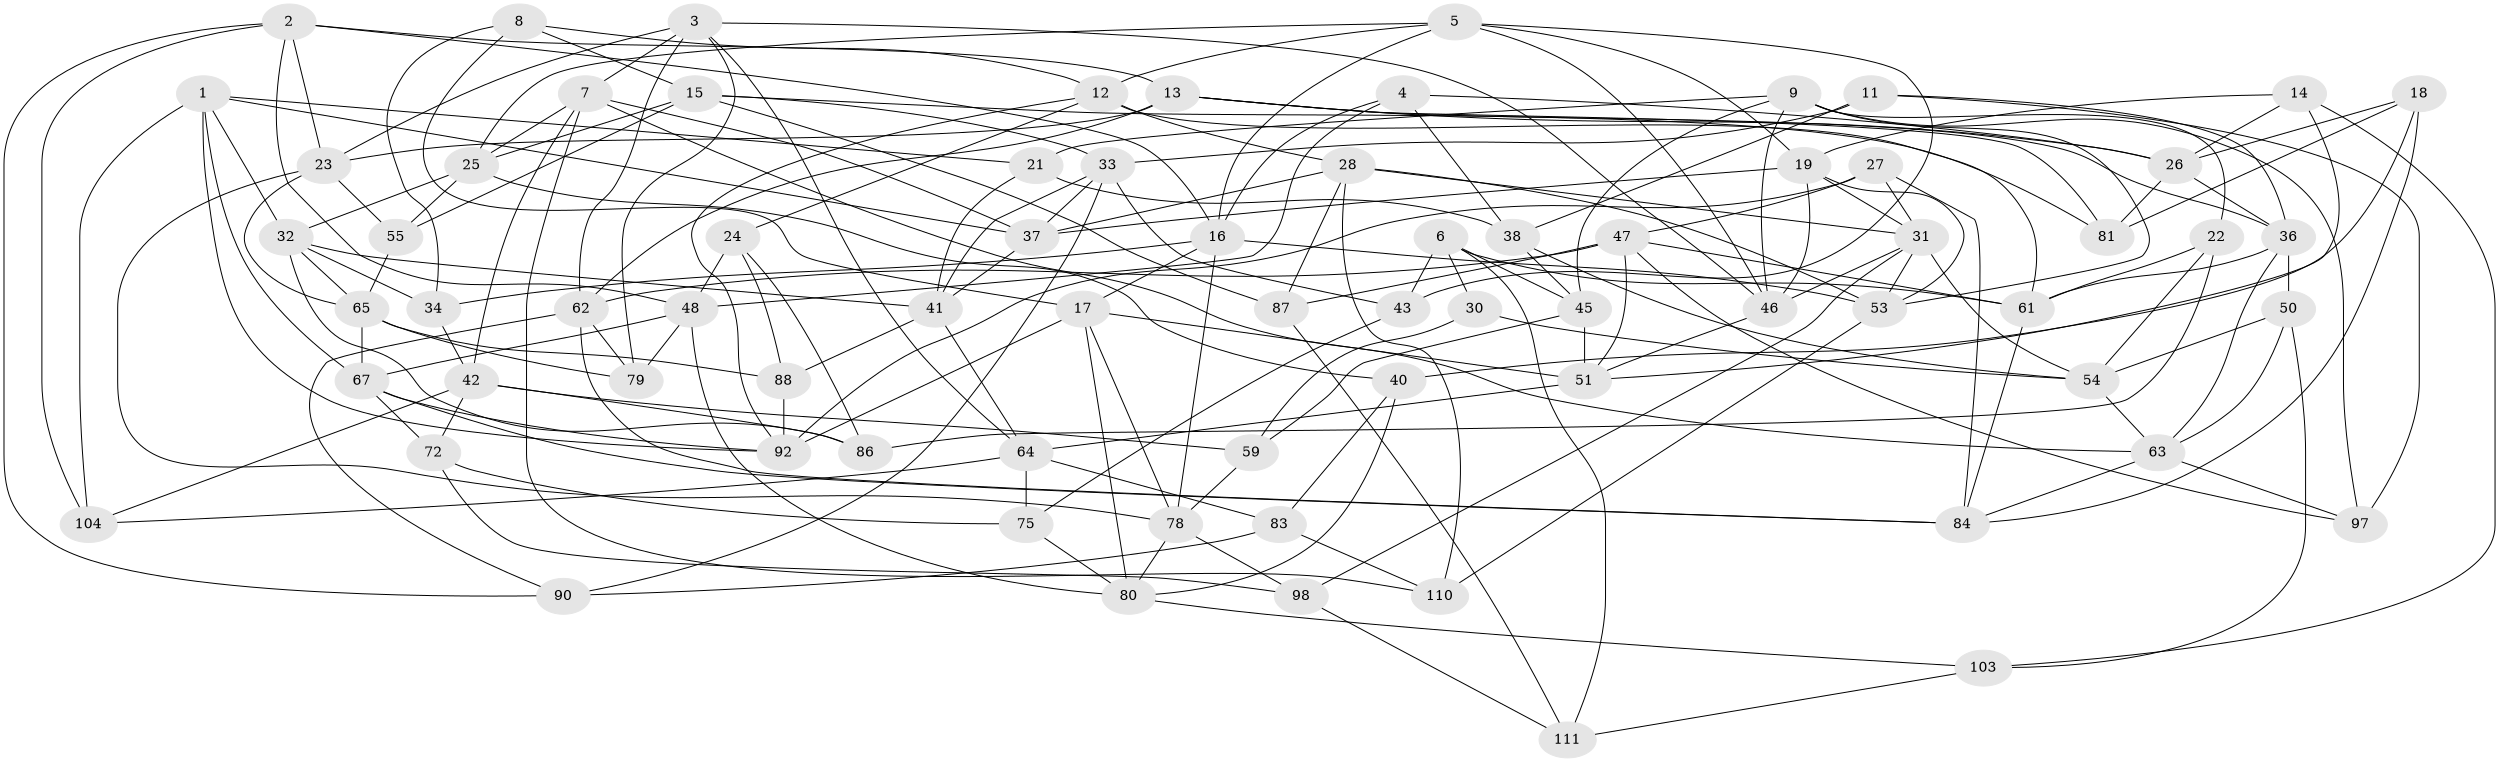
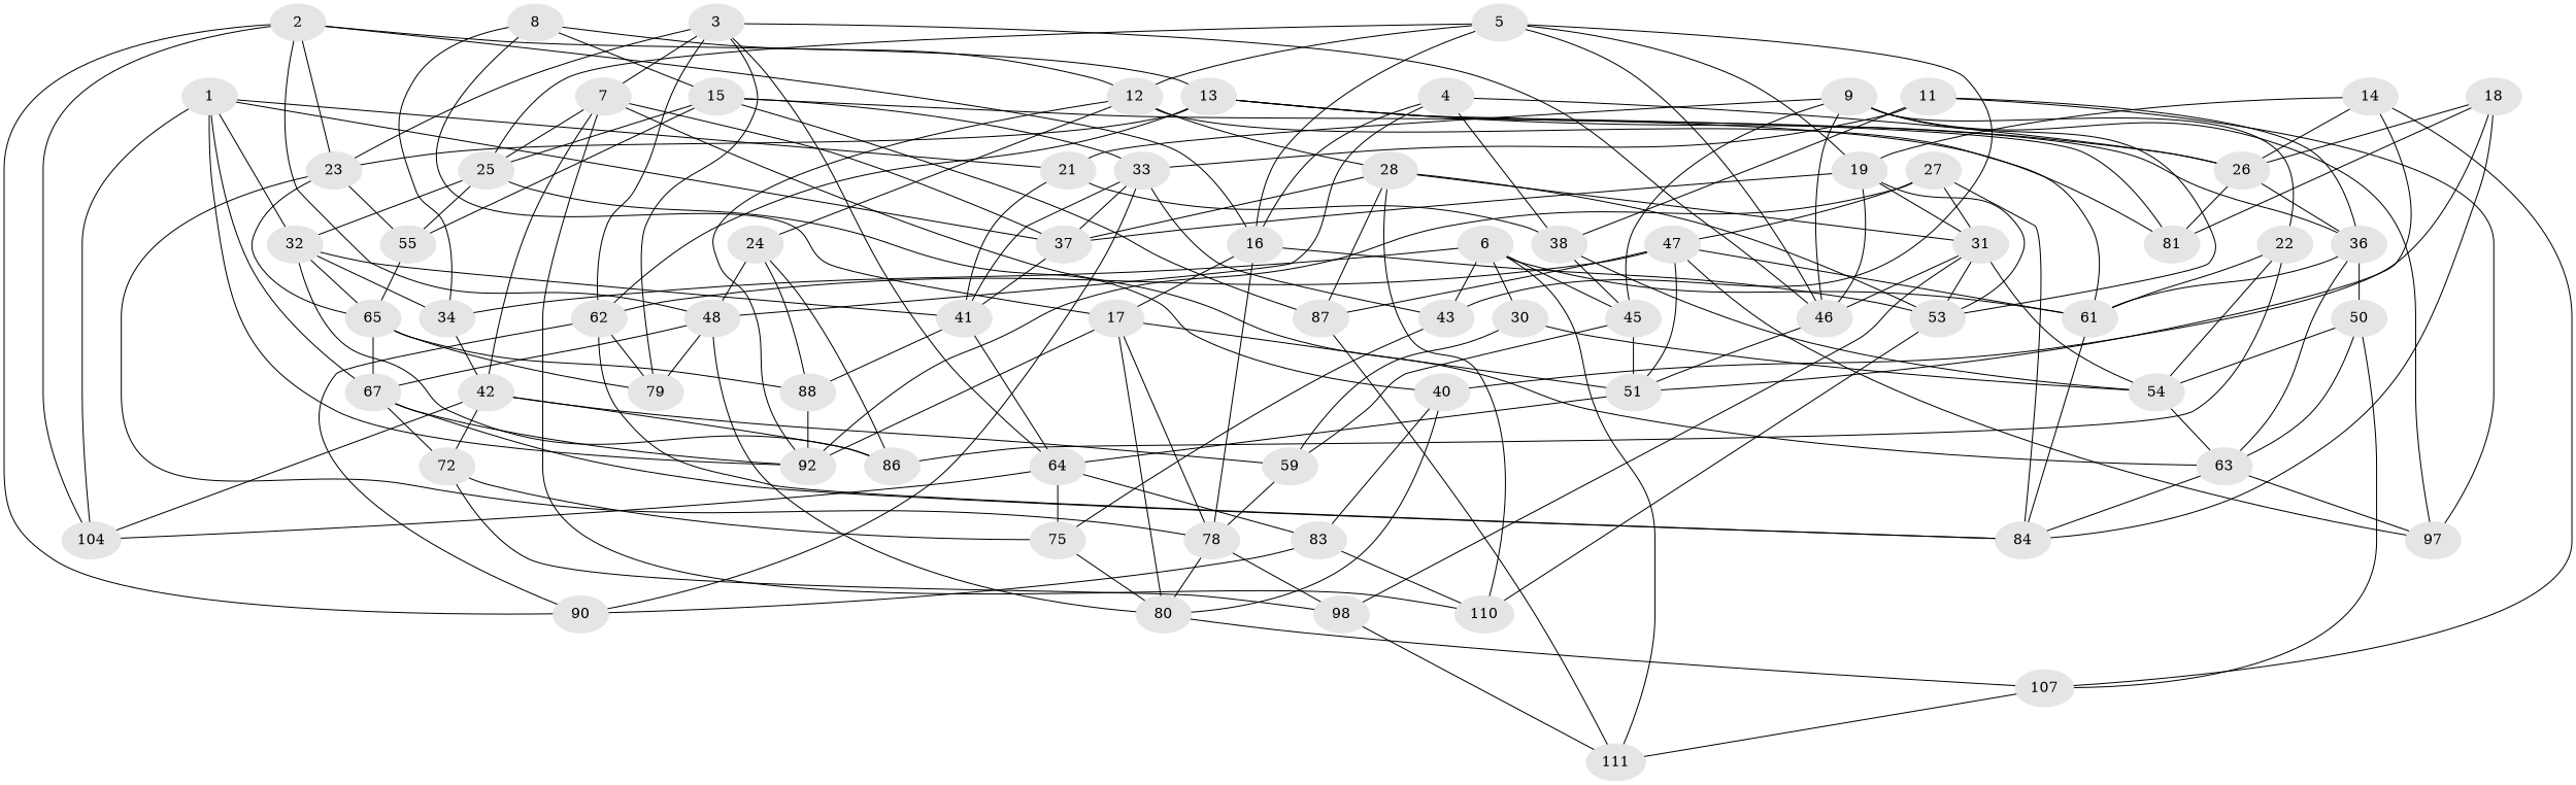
  graph {
    fontname="DejaVu Serif"
    node [color=gray90 fontname="DejaVu Serif" style=filled]
    edge [fontname="DejaVu Serif"]
    1 [super="+102"]
    21
    32 [super="+73"]
    37 [super="+113"]
    67 [super="+114"]
    92 [super="+115"]
    104
    38 [super="+89"]
    41 [super="+71"]
    34
    86
    65 [super="+96"]
    84 [super="+99"]
    72
    2 [super="+10"]
    13 [super="+105"]
    16 [super="+108"]
    23 [super="+39"]
    48 [super="+93"]
    90
    62 [super="+101"]
    26 [super="+66"]
    36 [super="+56"]
    81
    17 [super="+20"]
    53 [super="+103"]
    78 [super="+109"]
    55
    79
    80 [super="+82"]
    3 [super="+94"]
    7 [super="+69"]
    46 [super="+57"]
    64 [super="+106"]
    25 [super="+85"]
    42 [super="+112"]
    63 [super="+77"]
    110
    51 [super="+52"]
    83
    75
    4
    45 [super="+70"]
    54 [super="+74"]
    5 [super="+68"]
    12 [super="+60"]
    19 [super="+35"]
    43
    61 [super="+100"]
    24
    28 [super="+58"]
    31 [super="+91"]
    40
    6 [super="+29"]
    30
    111
    59
    97
    8
    15 [super="+49"]
    33 [super="+76"]
    87
    9 [super="+44"]
    22
    11
    50
    88
    14
-   107 [label=103]
+   107
    98
    18
    27
    47 [super="+95"]
    1 -- 21
    1 -- 32
    1 -- 37
    1 -- 67
    1 -- 92
    1 -- 104
    21 -- 38
    21 -- 41
    32 -- 41
    32 -- 34
    32 -- 86
    32 -- 65
    37 -- 41
    67 -- 92
    67 -- 84
    67 -- 72
    38 -- 45 [weight=2]
    38 -- 54
    41 -- 64
    41 -- 88
    34 -- 42
    65 -- 67
    65 -- 79
    65 -- 88
    72 -- 75
    72 -- 98
    2 -- 104
    2 -- 13
    2 -- 16
    2 -- 23
    2 -- 48
    2 -- 90
    13 -- 23
    13 -- 62
    13 -- 26
    13 -- 36
    13 -- 81
    16 -- 17
    16 -- 53
    16 -- 78
    23 -- 65
    23 -- 78
    23 -- 55
    48 -- 67
    48 -- 79
    48 -- 80
    62 -- 84
    62 -- 90
    62 -- 79
    26 -- 36
    26 -- 81
    36 -- 63
    36 -- 61
    36 -- 50
    17 -- 92
    17 -- 78
    17 -- 80
    17 -- 51
    53 -- 110
    78 -- 80
    78 -- 98
    55 -- 65
    80 -- 107
    3 -- 23
    3 -- 62
    3 -- 79
    3 -- 7
    3 -- 46
    3 -- 64
    7 -- 37
    7 -- 25
    7 -- 42
    7 -- 63
    7 -- 110
    46 -- 51
    64 -- 104
    64 -- 83
    64 -- 75
    25 -- 32
    25 -- 55
    25 -- 40
    42 -- 104
    42 -- 86
    42 -- 72
    42 -- 59
    63 -- 84
    63 -- 97
    51 -- 64
    83 -- 90
    83 -- 110
    75 -- 80
    4 -- 38
    4 -- 16
    4 -- 48
    4 -- 26
    45 -- 51
    45 -- 59
    54 -- 63
    5 -- 16
    5 -- 46
    5 -- 25
    5 -- 12
    5 -- 19
    5 -- 43
    12 -- 92
    12 -- 61
    12 -- 24
    12 -- 28
    19 -- 37
    19 -- 53
    19 -- 46
    19 -- 31
    43 -- 75
    61 -- 84
    24 -- 86
    24 -- 48
    24 -- 88
    28 -- 37
    28 -- 53
    28 -- 110
    28 -- 31
    28 -- 87
    31 -- 53
    31 -- 46
    31 -- 54
    31 -- 98
    40 -- 80
    40 -- 83
-   16 -- 34
+   6 -- 34
    6 -- 45
    6 -- 43
    6 -- 61
    6 -- 30
    6 -- 111
    30 -- 54
    30 -- 59
    59 -- 78
    8 -- 34
    8 -- 17
    8 -- 12
    8 -- 15
    15 -- 81
    15 -- 55
    15 -- 25
    15 -- 33
    15 -- 87
    33 -- 37
    33 -- 41
    33 -- 90
    33 -- 43
    87 -- 111
    9 -- 21
    9 -- 53
    9 -- 46
    9 -- 45
    9 -- 97
    9 -- 22
    22 -- 86
    22 -- 54
    22 -- 61
    11 -- 38
    11 -- 36
    11 -- 97
    11 -- 33
    50 -- 63
    50 -- 54
    50 -- 107
    88 -- 92
    14 -- 26
    14 -- 51
    14 -- 19
    14 -- 107
    107 -- 111
    98 -- 111
    18 -- 84
    18 -- 26
    18 -- 81
    18 -- 40
    27 -- 92
    27 -- 84
    27 -- 31
    27 -- 47
    47 -- 62
    47 -- 51
    47 -- 61
    47 -- 97
    47 -- 87
  }
